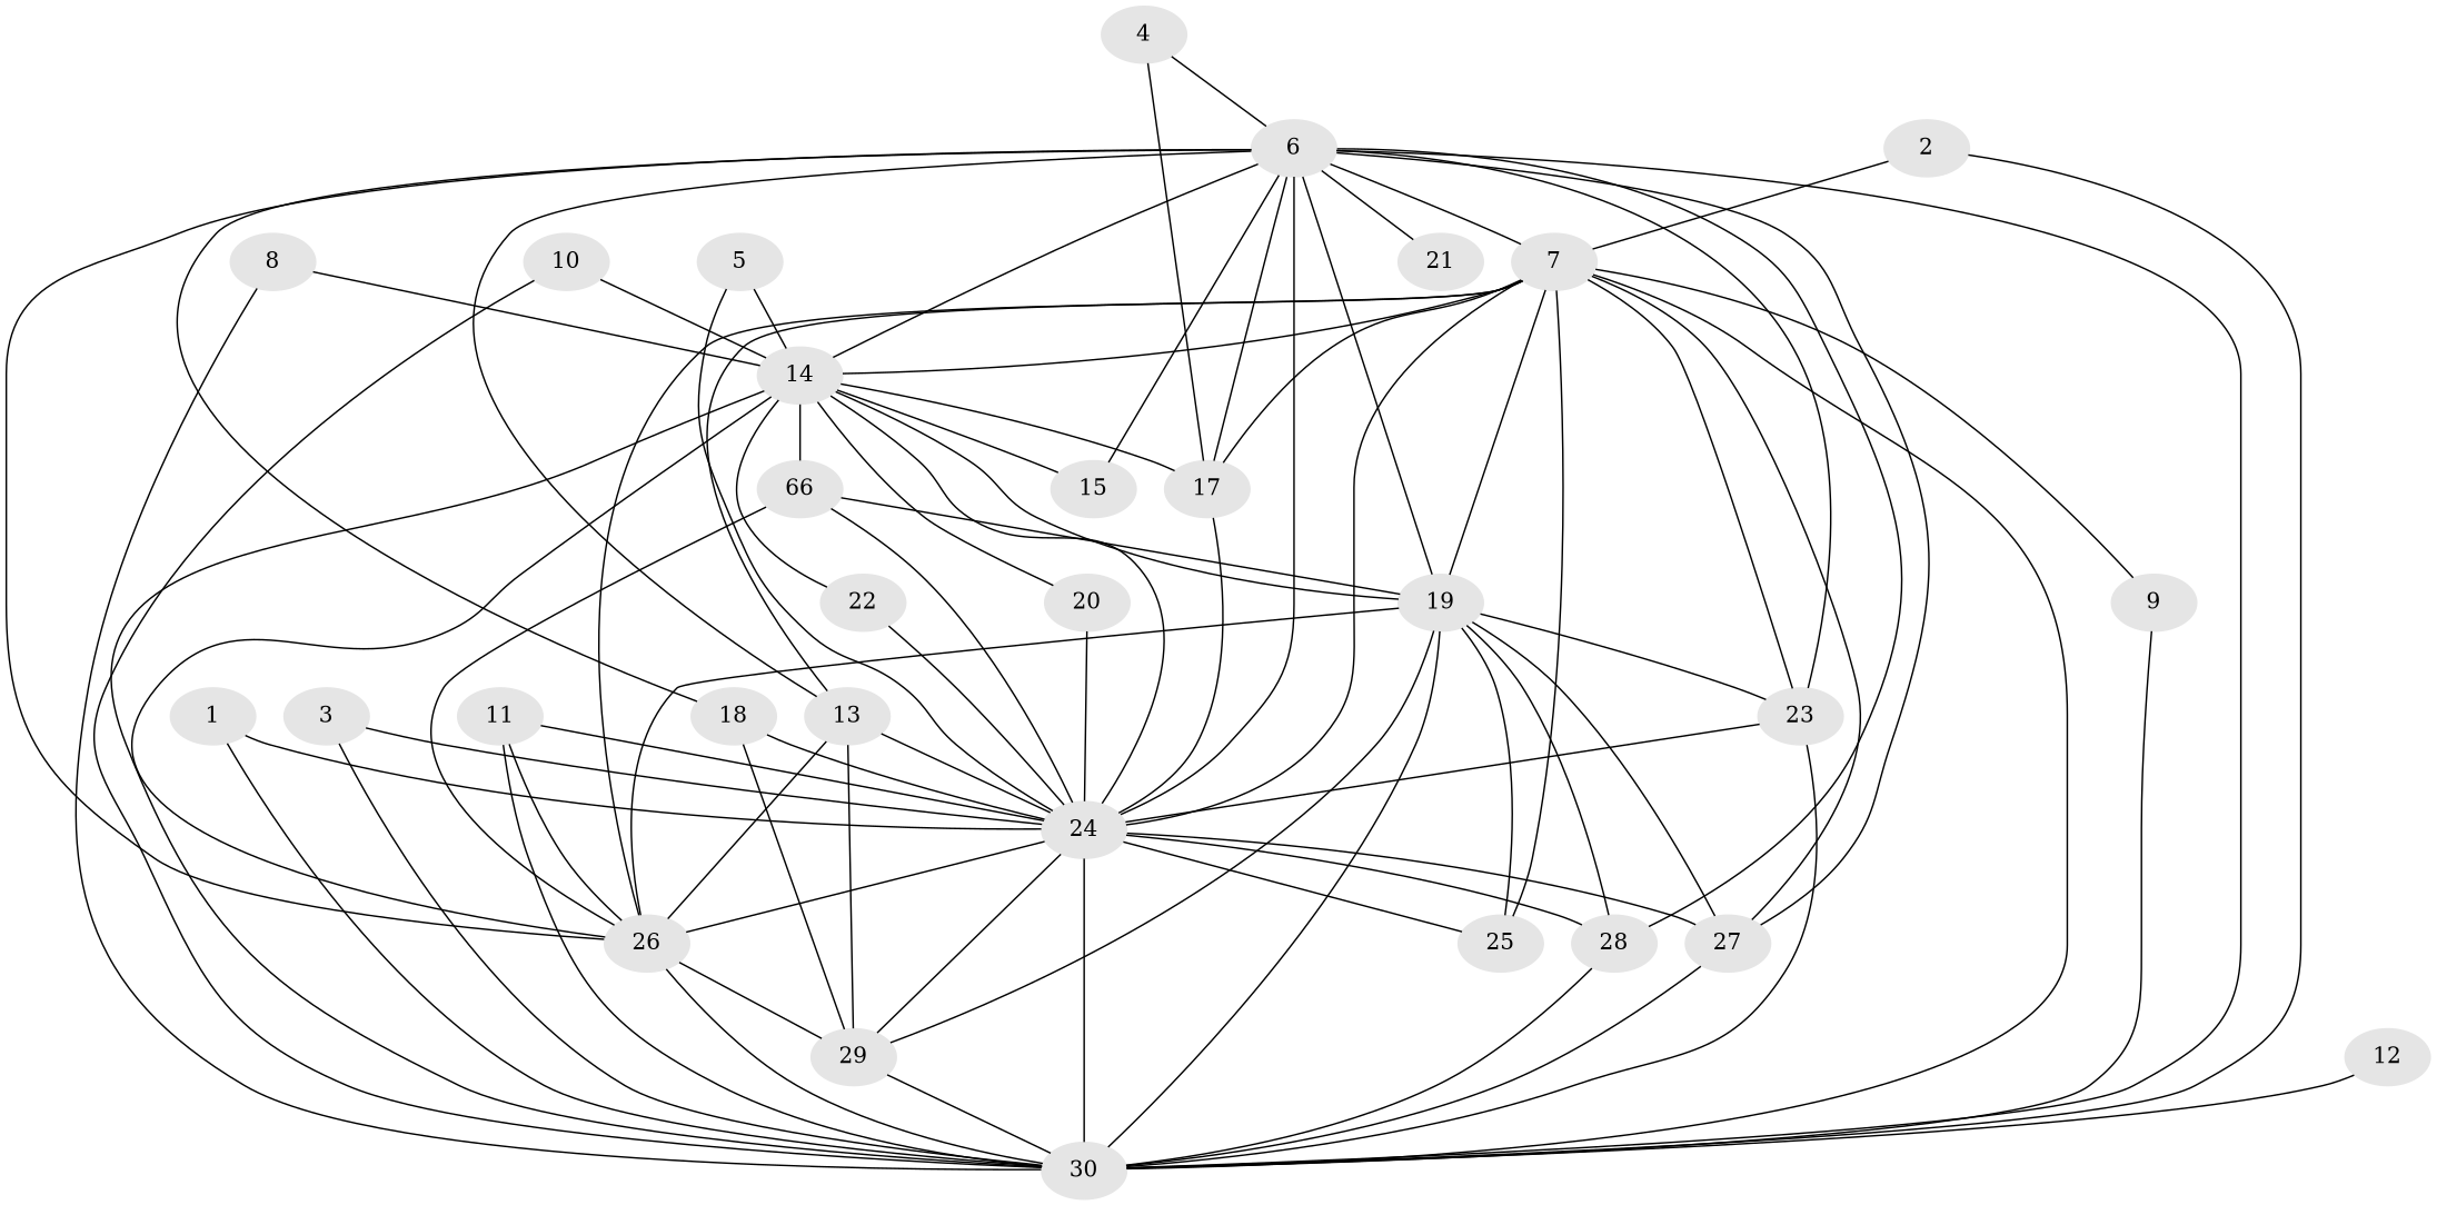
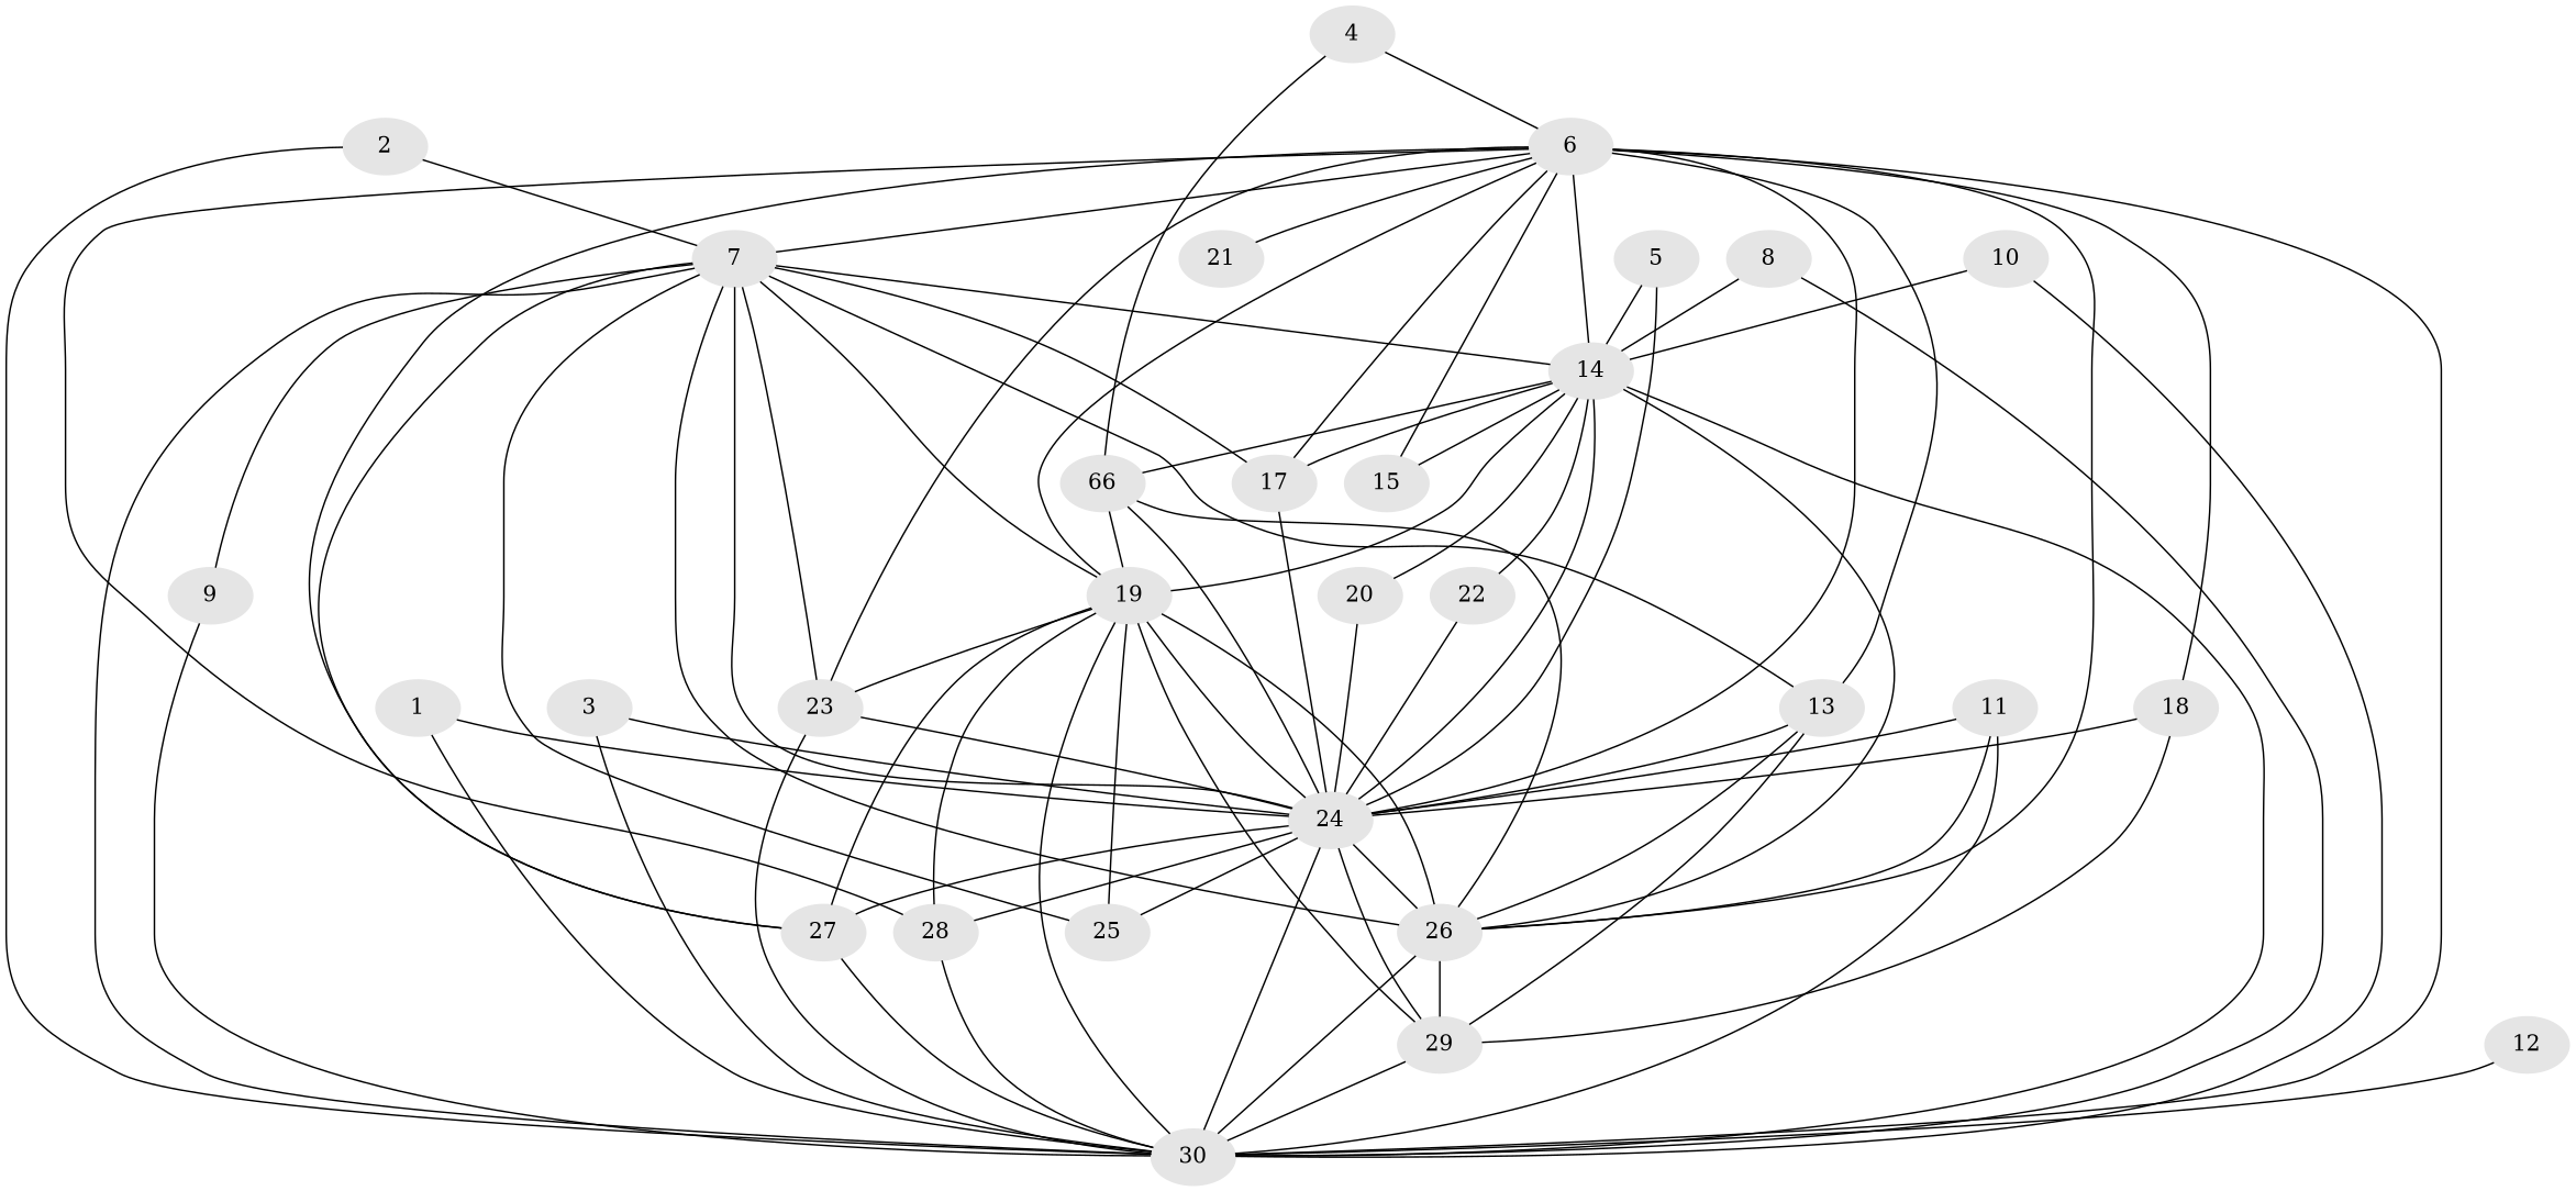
  graph {
    node [color=gray90 style=filled]
    edge [weight=1.0]
    1
    24
    30
    26
    27
    28
    25
    29
    2
    7
    14
    13
    17
    19
    23
    9
    3
    4
    6
    n20 [label=66]
    15
    18
    21
    5
    20
    22
    8
    10
    11
    12
    1 -- 24
    1 -- 30
    24 -- 30 [weight=2.0]
    24 -- 26 [weight=7.0]
    24 -- 27
    24 -- 28 [weight=2.0]
    24 -- 25
    24 -- 29
    26 -- 30 [weight=5.0]
    26 -- 29 [weight=2.0]
    27 -- 30
    28 -- 30
    29 -- 30
    2 -- 30
    2 -- 7
    7 -- 24 [weight=4.0]
    7 -- 30 [weight=3.0]
    7 -- 26 [weight=3.0]
    7 -- 27
    7 -- 25
    7 -- 14 [weight=3.0]
    7 -- 13
    7 -- 17
    7 -- 19
    7 -- 23 [weight=2.0]
    7 -- 9
    14 -- 24 [weight=2.0]
    14 -- 30
    14 -- 26 [weight=5.0]
    14 -- 17
    14 -- 19
    14 -- n20 [weight=2.0]
    14 -- 15
    14 -- 20
    14 -- 22
    13 -- 24
    13 -- 26
    13 -- 29
    17 -- 24 [weight=2.0]
+   19 -- 24 [weight=6.0]
    19 -- 30
    19 -- 26 [weight=5.0]
    19 -- 27
    19 -- 28
    19 -- 25 [weight=2.0]
    19 -- 29
    19 -- 23
    23 -- 24
    23 -- 30 [weight=2.0]
    9 -- 30
    3 -- 24
    3 -- 30
    4 -- 6
-   4 -- 17
+   4 -- n20
    6 -- 24 [weight=4.0]
    6 -- 30
    6 -- 26 [weight=4.0]
    6 -- 27
    6 -- 28
    6 -- 7 [weight=2.0]
    6 -- 14 [weight=2.0]
    6 -- 13
    6 -- 17
    6 -- 19
    6 -- 23
    6 -- 15
    6 -- 18
    6 -- 21
    n20 -- 24
    n20 -- 26 [weight=3.0]
    n20 -- 19
    18 -- 24 [weight=2.0]
    18 -- 29
    5 -- 24
    5 -- 14
    20 -- 24
    22 -- 24
    8 -- 30
    8 -- 14
    10 -- 30
    10 -- 14
    11 -- 24 [weight=2.0]
    11 -- 30
    11 -- 26
    12 -- 30
  }
